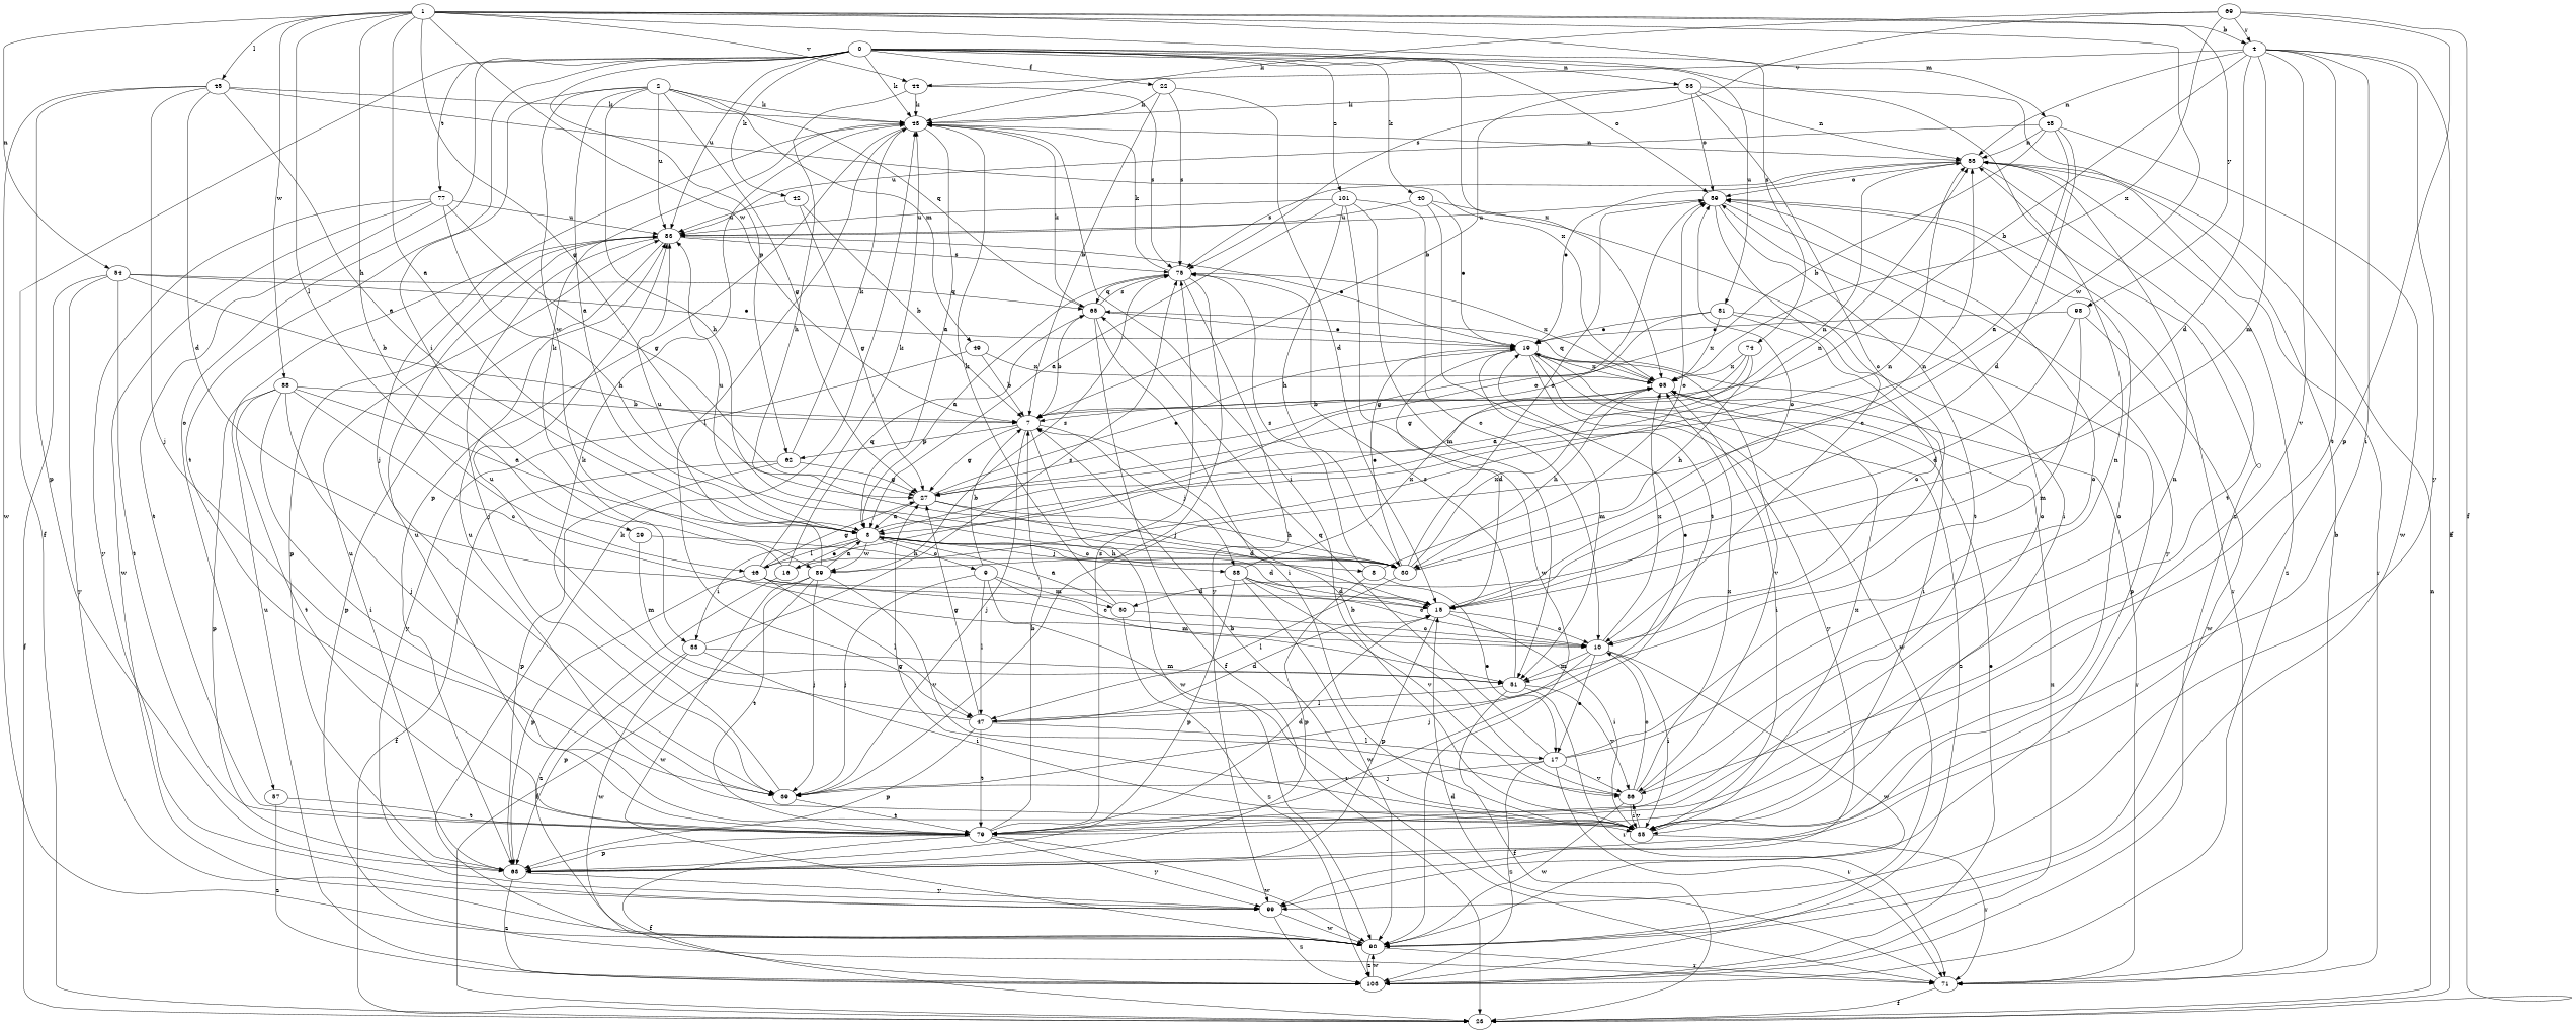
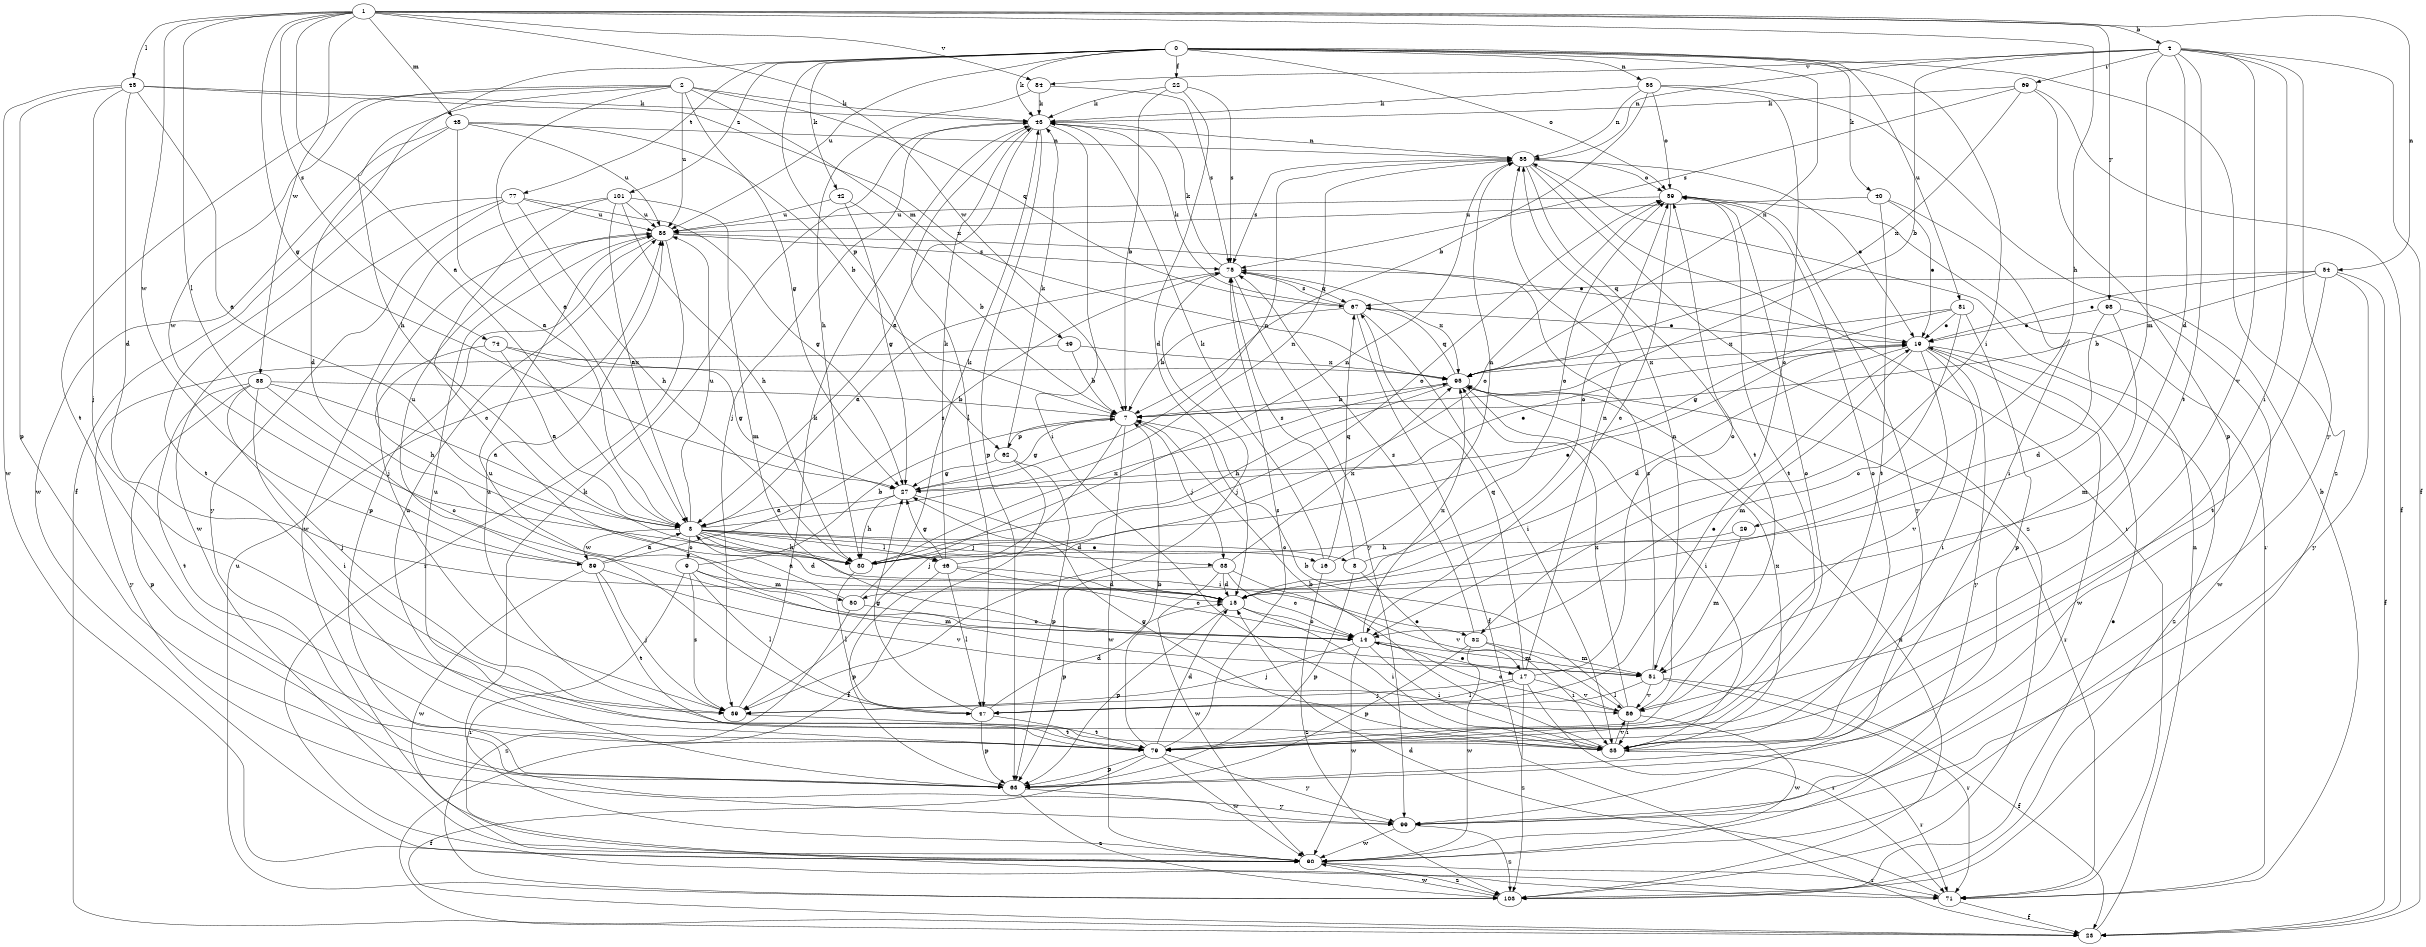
  strict digraph {
    0
    22
    23
-   32 [label=33]
+   32
    40
    42
    43
    53
-   57
    59
    62
    77
    81
    83
    95
    101
    103
    7
    15
    75
    55
    35
    90
    63
    51
    79
    19
    27
    3
    39
    47
    71
-   10
+   10 [label=14]
    99
    30
-   67 [label=65]
+   67
    1
    4
    29
    45
    46
    48
    54
    74
-   84 [label=44]
+   84
    88
    89
    98
    8
    9
    16
    38
    50
    69
    86
    2
    49
    17
    0 -> 22 [label=f]
    0 -> 23 [label=f]
    0 -> 32 [label=i]
    0 -> 40 [label=k]
    0 -> 42 [label=k]
    0 -> 43 [label=k]
    0 -> 53 [label=n]
-   0 -> 57 [label=o]
    0 -> 59 [label=o]
    0 -> 62 [label=p]
    0 -> 77 [label=t]
    0 -> 81 [label=u]
    0 -> 83 [label=u]
    0 -> 95 [label=x]
    0 -> 101 [label=z]
    0 -> 103 [label=z]
    22 -> 43 [label=k]
    22 -> 7 [label=b]
    22 -> 15 [label=d]
    22 -> 75 [label=s]
    23 -> 55 [label=n]
    32 -> 75 [label=s]
    32 -> 35 [label=i]
    32 -> 90 [label=w]
    32 -> 63 [label=p]
    32 -> 51 [label=m]
    40 -> 83 [label=u]
    40 -> 35 [label=i]
    40 -> 79 [label=t]
    40 -> 19 [label=e]
    42 -> 83 [label=u]
    42 -> 7 [label=b]
    42 -> 27 [label=g]
    43 -> 55 [label=n]
    43 -> 35 [label=i]
    43 -> 63 [label=p]
    43 -> 3 [label=a]
    43 -> 39 [label=j]
    43 -> 47 [label=l]
    53 -> 43 [label=k]
    53 -> 59 [label=o]
    53 -> 7 [label=b]
    53 -> 55 [label=n]
    53 -> 71 [label=b]
    53 -> 10 [label=c]
-   57 -> 103 [label=z]
-   57 -> 79 [label=t]
    59 -> 83 [label=u]
    59 -> 79 [label=t]
    59 -> 71 [label=r]
    59 -> 10 [label=c]
    59 -> 99 [label=y]
    62 -> 23 [label=f]
    62 -> 43 [label=k]
    62 -> 63 [label=p]
    62 -> 27 [label=g]
    77 -> 83 [label=u]
    77 -> 90 [label=w]
    77 -> 79 [label=t]
    77 -> 27 [label=g]
    77 -> 99 [label=y]
    77 -> 30 [label=h]
    81 -> 95 [label=x]
    81 -> 63 [label=p]
    81 -> 19 [label=e]
    81 -> 27 [label=g]
    81 -> 10 [label=c]
    83 -> 75 [label=s]
    83 -> 63 [label=p]
    83 -> 19 [label=e]
    83 -> 39 [label=j]
-   83 -> 71 [label=p]
+   83 -> 71 [label=r]
    95 -> 7 [label=b]
    95 -> 35 [label=i]
    95 -> 71 [label=r]
    95 -> 30 [label=h]
    95 -> 67 [label=q]
    101 -> 83 [label=u]
    101 -> 90 [label=w]
    101 -> 51 [label=m]
    101 -> 3 [label=a]
    101 -> 10 [label=c]
    101 -> 30 [label=h]
    103 -> 83 [label=u]
    103 -> 95 [label=x]
    103 -> 90 [label=w]
    103 -> 19 [label=e]
    7 -> 62 [label=p]
    7 -> 90 [label=w]
    7 -> 27 [label=g]
    7 -> 39 [label=j]
    7 -> 38 [label=j]
    15 -> 59 [label=o]
    15 -> 35 [label=i]
    15 -> 63 [label=p]
    15 -> 10 [label=c]
    75 -> 43 [label=k]
    75 -> 95 [label=x]
    75 -> 3 [label=a]
    75 -> 39 [label=j]
    75 -> 99 [label=y]
    75 -> 67 [label=q]
    55 -> 59 [label=o]
    55 -> 103 [label=z]
    55 -> 75 [label=s]
    55 -> 79 [label=t]
    55 -> 19 [label=e]
    55 -> 71 [label=r]
    35 -> 59 [label=o]
    35 -> 83 [label=u]
    35 -> 95 [label=x]
    35 -> 7 [label=b]
    35 -> 27 [label=g]
    35 -> 71 [label=r]
    35 -> 86 [label=v]
    90 -> 43 [label=k]
    90 -> 103 [label=z]
    90 -> 71 [label=r]
    63 -> 83 [label=u]
    63 -> 103 [label=z]
    63 -> 99 [label=y]
    51 -> 23 [label=f]
    51 -> 75 [label=s]
    51 -> 47 [label=l]
    51 -> 71 [label=r]
    51 -> 86 [label=v]
    79 -> 23 [label=f]
    79 -> 59 [label=o]
    79 -> 83 [label=u]
    79 -> 7 [label=b]
    79 -> 15 [label=d]
    79 -> 75 [label=s]
    79 -> 90 [label=w]
    79 -> 63 [label=p]
    79 -> 99 [label=y]
    19 -> 95 [label=x]
    19 -> 103 [label=z]
    19 -> 15 [label=d]
    19 -> 35 [label=i]
    19 -> 90 [label=w]
    19 -> 51 [label=m]
    19 -> 99 [label=y]
    19 -> 86 [label=v]
    27 -> 15 [label=d]
    27 -> 55 [label=n]
    27 -> 19 [label=e]
    27 -> 3 [label=a]
    27 -> 30 [label=h]
    3 -> 32 [label=i]
    3 -> 83 [label=u]
    3 -> 15 [label=d]
    3 -> 55 [label=n]
    3 -> 30 [label=h]
    3 -> 46 [label=l]
    3 -> 89 [label=w]
    3 -> 8 [label=c]
    3 -> 9 [label=c]
    3 -> 16 [label=e]
    3 -> 38 [label=j]
    39 -> 43 [label=k]
    39 -> 79 [label=t]
    47 -> 83 [label=u]
    47 -> 15 [label=d]
    47 -> 63 [label=p]
    47 -> 79 [label=t]
    47 -> 19 [label=e]
    47 -> 27 [label=g]
    71 -> 23 [label=f]
    71 -> 15 [label=d]
    10 -> 95 [label=x]
    10 -> 35 [label=i]
    10 -> 90 [label=w]
    10 -> 51 [label=m]
    10 -> 39 [label=j]
    10 -> 17 [label=e]
    99 -> 103 [label=z]
    99 -> 90 [label=w]
    30 -> 59 [label=o]
    30 -> 95 [label=x]
    30 -> 55 [label=n]
    30 -> 19 [label=e]
    30 -> 47 [label=l]
    67 -> 23 [label=f]
    67 -> 43 [label=k]
    67 -> 7 [label=b]
    67 -> 75 [label=s]
    67 -> 35 [label=i]
    67 -> 19 [label=e]
    1 -> 7 [label=w]
    1 -> 27 [label=g]
    1 -> 3 [label=a]
    1 -> 4 [label=b]
    1 -> 29 [label=h]
    1 -> 45 [label=l]
    1 -> 46 [label=l]
    1 -> 48 [label=m]
    1 -> 54 [label=n]
    1 -> 74 [label=s]
    1 -> 84 [label=v]
    1 -> 88 [label=w]
    1 -> 89 [label=w]
    1 -> 98 [label=y]
    4 -> 23 [label=f]
    4 -> 7 [label=b]
    4 -> 15 [label=d]
    4 -> 55 [label=n]
    4 -> 35 [label=i]
    4 -> 79 [label=t]
    4 -> 99 [label=y]
    4 -> 84 [label=v]
    4 -> 50 [label=m]
-   69 -> 4 [label=r]
+   4 -> 69 [label=r]
    4 -> 86 [label=v]
    29 -> 51 [label=m]
    29 -> 30 [label=h]
    45 -> 43 [label=k]
    45 -> 95 [label=x]
    45 -> 15 [label=d]
    45 -> 90 [label=w]
    45 -> 63 [label=p]
    45 -> 3 [label=a]
    45 -> 39 [label=j]
    46 -> 43 [label=k]
    46 -> 59 [label=o]
    46 -> 15 [label=d]
    46 -> 63 [label=p]
    46 -> 27 [label=g]
    46 -> 47 [label=l]
    46 -> 10 [label=c]
    48 -> 83 [label=u]
    48 -> 7 [label=b]
    48 -> 15 [label=d]
    48 -> 55 [label=n]
    48 -> 90 [label=w]
    48 -> 3 [label=a]
    54 -> 23 [label=f]
    54 -> 7 [label=b]
    54 -> 79 [label=t]
    54 -> 19 [label=e]
    54 -> 99 [label=y]
    54 -> 67 [label=q]
    74 -> 95 [label=x]
    74 -> 27 [label=g]
    74 -> 3 [label=a]
    74 -> 30 [label=h]
    84 -> 43 [label=k]
    84 -> 75 [label=s]
    84 -> 30 [label=h]
    88 -> 7 [label=b]
    88 -> 35 [label=i]
    88 -> 63 [label=p]
    88 -> 79 [label=t]
    88 -> 3 [label=a]
    88 -> 39 [label=j]
    88 -> 10 [label=c]
-   89 -> 23 [label=f]
    89 -> 83 [label=u]
    89 -> 75 [label=s]
    89 -> 90 [label=w]
    89 -> 79 [label=t]
    89 -> 3 [label=a]
    89 -> 39 [label=j]
    89 -> 86 [label=v]
    98 -> 15 [label=d]
    98 -> 90 [label=w]
    98 -> 51 [label=m]
    98 -> 19 [label=e]
    8 -> 59 [label=o]
    8 -> 75 [label=s]
    8 -> 63 [label=p]
    8 -> 17 [label=e]
    9 -> 7 [label=b]
    9 -> 51 [label=m]
-   9 -> 39 [label=j]
+   9 -> 39 [label=s]
    9 -> 47 [label=l]
    9 -> 71 [label=r]
    9 -> 50 [label=m]
    16 -> 43 [label=k]
    16 -> 103 [label=z]
    16 -> 55 [label=n]
    16 -> 67 [label=q]
    38 -> 95 [label=x]
    38 -> 15 [label=d]
    38 -> 90 [label=w]
    38 -> 63 [label=p]
    38 -> 10 [label=c]
    38 -> 86 [label=v]
    50 -> 43 [label=k]
    50 -> 103 [label=z]
    50 -> 3 [label=a]
    50 -> 10 [label=c]
    69 -> 23 [label=f]
    69 -> 43 [label=k]
    69 -> 95 [label=x]
    69 -> 75 [label=s]
    69 -> 63 [label=p]
    86 -> 95 [label=x]
    86 -> 7 [label=b]
    86 -> 55 [label=n]
    86 -> 35 [label=i]
    86 -> 90 [label=w]
    86 -> 10 [label=c]
    2 -> 43 [label=k]
    2 -> 83 [label=u]
    2 -> 79 [label=t]
    2 -> 27 [label=g]
    2 -> 3 [label=a]
    2 -> 30 [label=h]
    2 -> 67 [label=q]
    2 -> 89 [label=w]
    2 -> 49 [label=m]
    49 -> 95 [label=x]
    49 -> 7 [label=b]
    49 -> 99 [label=y]
    17 -> 59 [label=o]
    17 -> 103 [label=z]
    17 -> 55 [label=n]
    17 -> 39 [label=j]
-   47 -> 17 [label=l]
+   17 -> 47 [label=l]
    17 -> 71 [label=r]
    17 -> 67 [label=q]
    17 -> 86 [label=v]
  }
